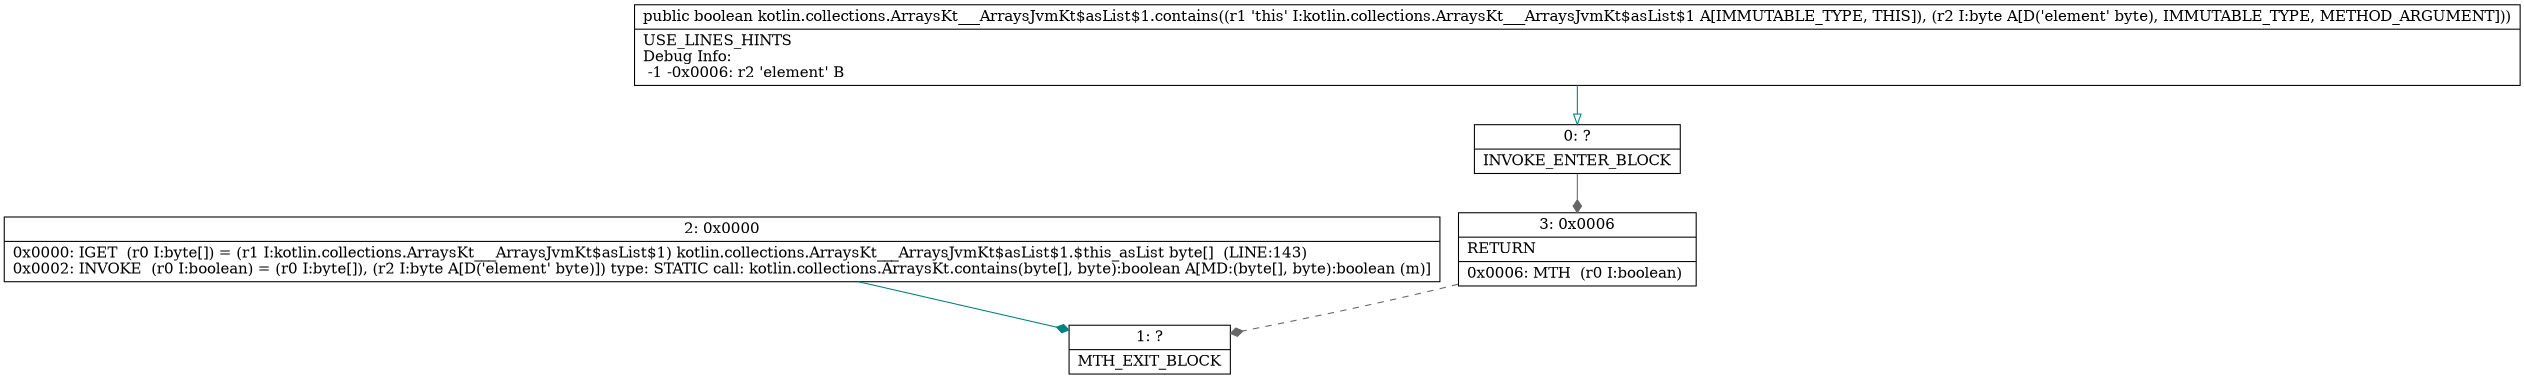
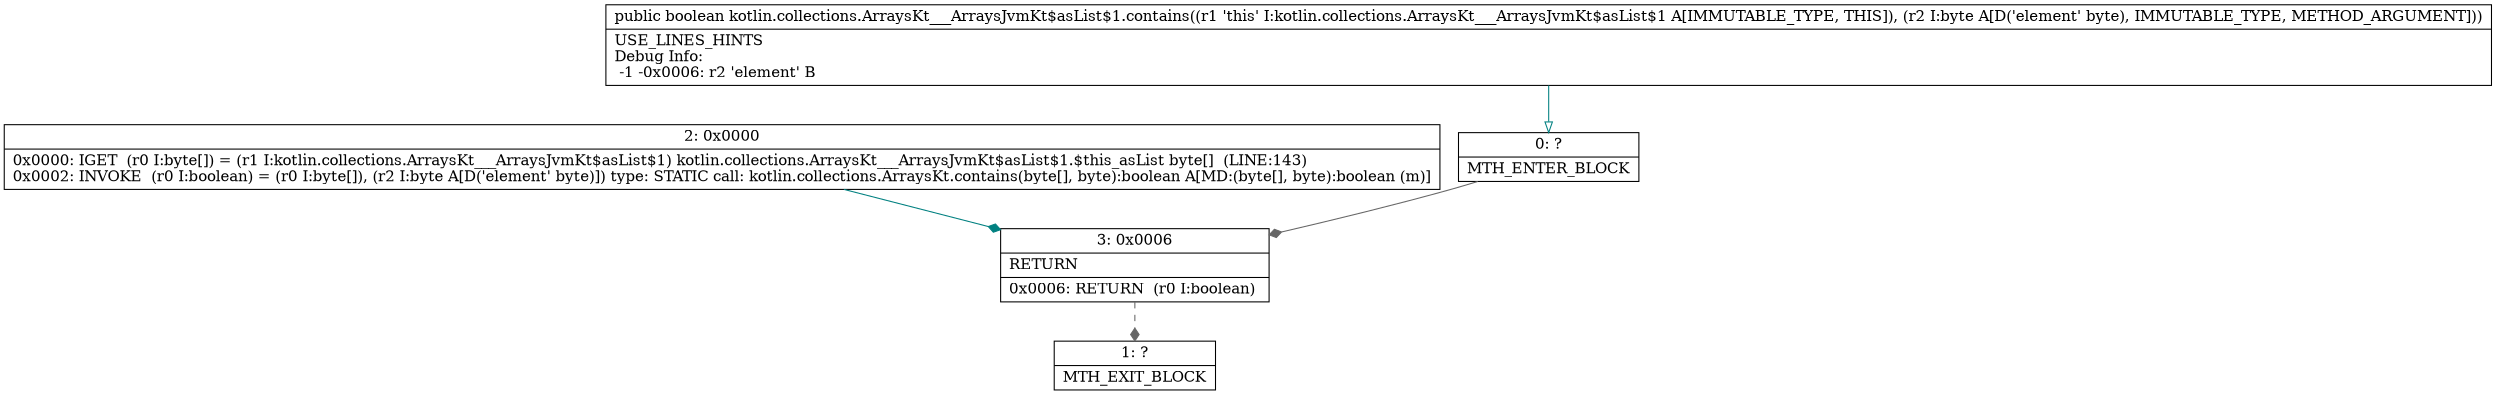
  digraph {
    node [shape=record]
    edge [arrowhead=diamond color=gray40 style=solid]
-   n1 [label="{0\:\ ?|INVOKE_ENTER_BLOCK\l}"]
-   n2 [label="{3\:\ 0x0006|RETURN\l|0x0006: MTH  (r0 I:boolean) \l}"]
+   n1 [label="{0\:\ ?|MTH_ENTER_BLOCK\l}"]
+   n2 [label="{3\:\ 0x0006|RETURN\l|0x0006: RETURN  (r0 I:boolean) \l}"]
    n3 [label="{2\:\ 0x0000|0x0000: IGET  (r0 I:byte[]) = (r1 I:kotlin.collections.ArraysKt___ArraysJvmKt$asList$1) kotlin.collections.ArraysKt___ArraysJvmKt$asList$1.$this_asList byte[]  (LINE:143)\l0x0002: INVOKE  (r0 I:boolean) = (r0 I:byte[]), (r2 I:byte A[D('element' byte)]) type: STATIC call: kotlin.collections.ArraysKt.contains(byte[], byte):boolean A[MD:(byte[], byte):boolean (m)]\l}"]
    n4 [label="{1\:\ ?|MTH_EXIT_BLOCK\l}"]
    n5 [label="{public boolean kotlin.collections.ArraysKt___ArraysJvmKt$asList$1.contains((r1 'this' I:kotlin.collections.ArraysKt___ArraysJvmKt$asList$1 A[IMMUTABLE_TYPE, THIS]), (r2 I:byte A[D('element' byte), IMMUTABLE_TYPE, METHOD_ARGUMENT]))  | USE_LINES_HINTS\lDebug Info:\l  \-1 \-0x0006: r2 'element' B\l}"]
    n1 -> n2
    n2 -> n4 [style=dashed]
-   n3 -> n4 [color=teal]
+   n3 -> n2 [color=teal]
    n5 -> n1 [arrowhead=onormal color=teal]
  }
